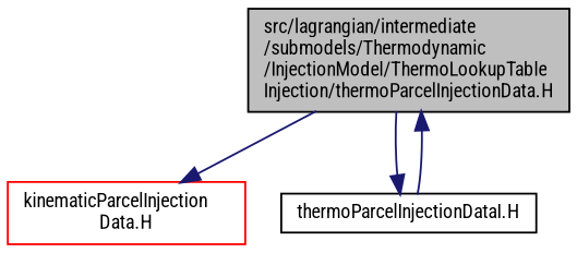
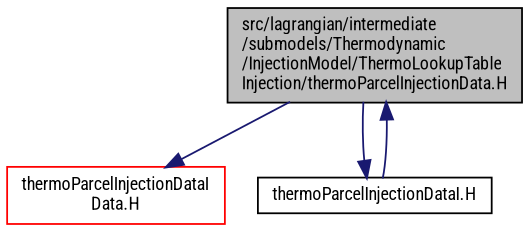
  digraph {
    fontname="Roboto Condensed"
    node [color=black fontname="Roboto Condensed" fontsize=10 shape=record]
    edge [color=midnightblue fontname="Roboto Condensed" fontsize=10 labelfontname=FreeSans labelfontsize=10 style=solid]
    n1 [fillcolor=grey75 fontcolor=black height=0.2 label="src/lagrangian/intermediate\l/submodels/Thermodynamic\l/InjectionModel/ThermoLookupTable\lInjection/thermoParcelInjectionData.H" style=filled width=0.4]
-   n2 [color=red height=0.2 label="kinematicParcelInjection\lData.H" width=0.4]
+   n2 [color=red height=0.2 label="thermoParcelInjectionDataI\lData.H" width=0.4]
    n3 [height=0.2 label="thermoParcelInjectionDataI.H" width=0.4]
    n1 -> n2
    n1 -> n3
    n3 -> n1
  }
